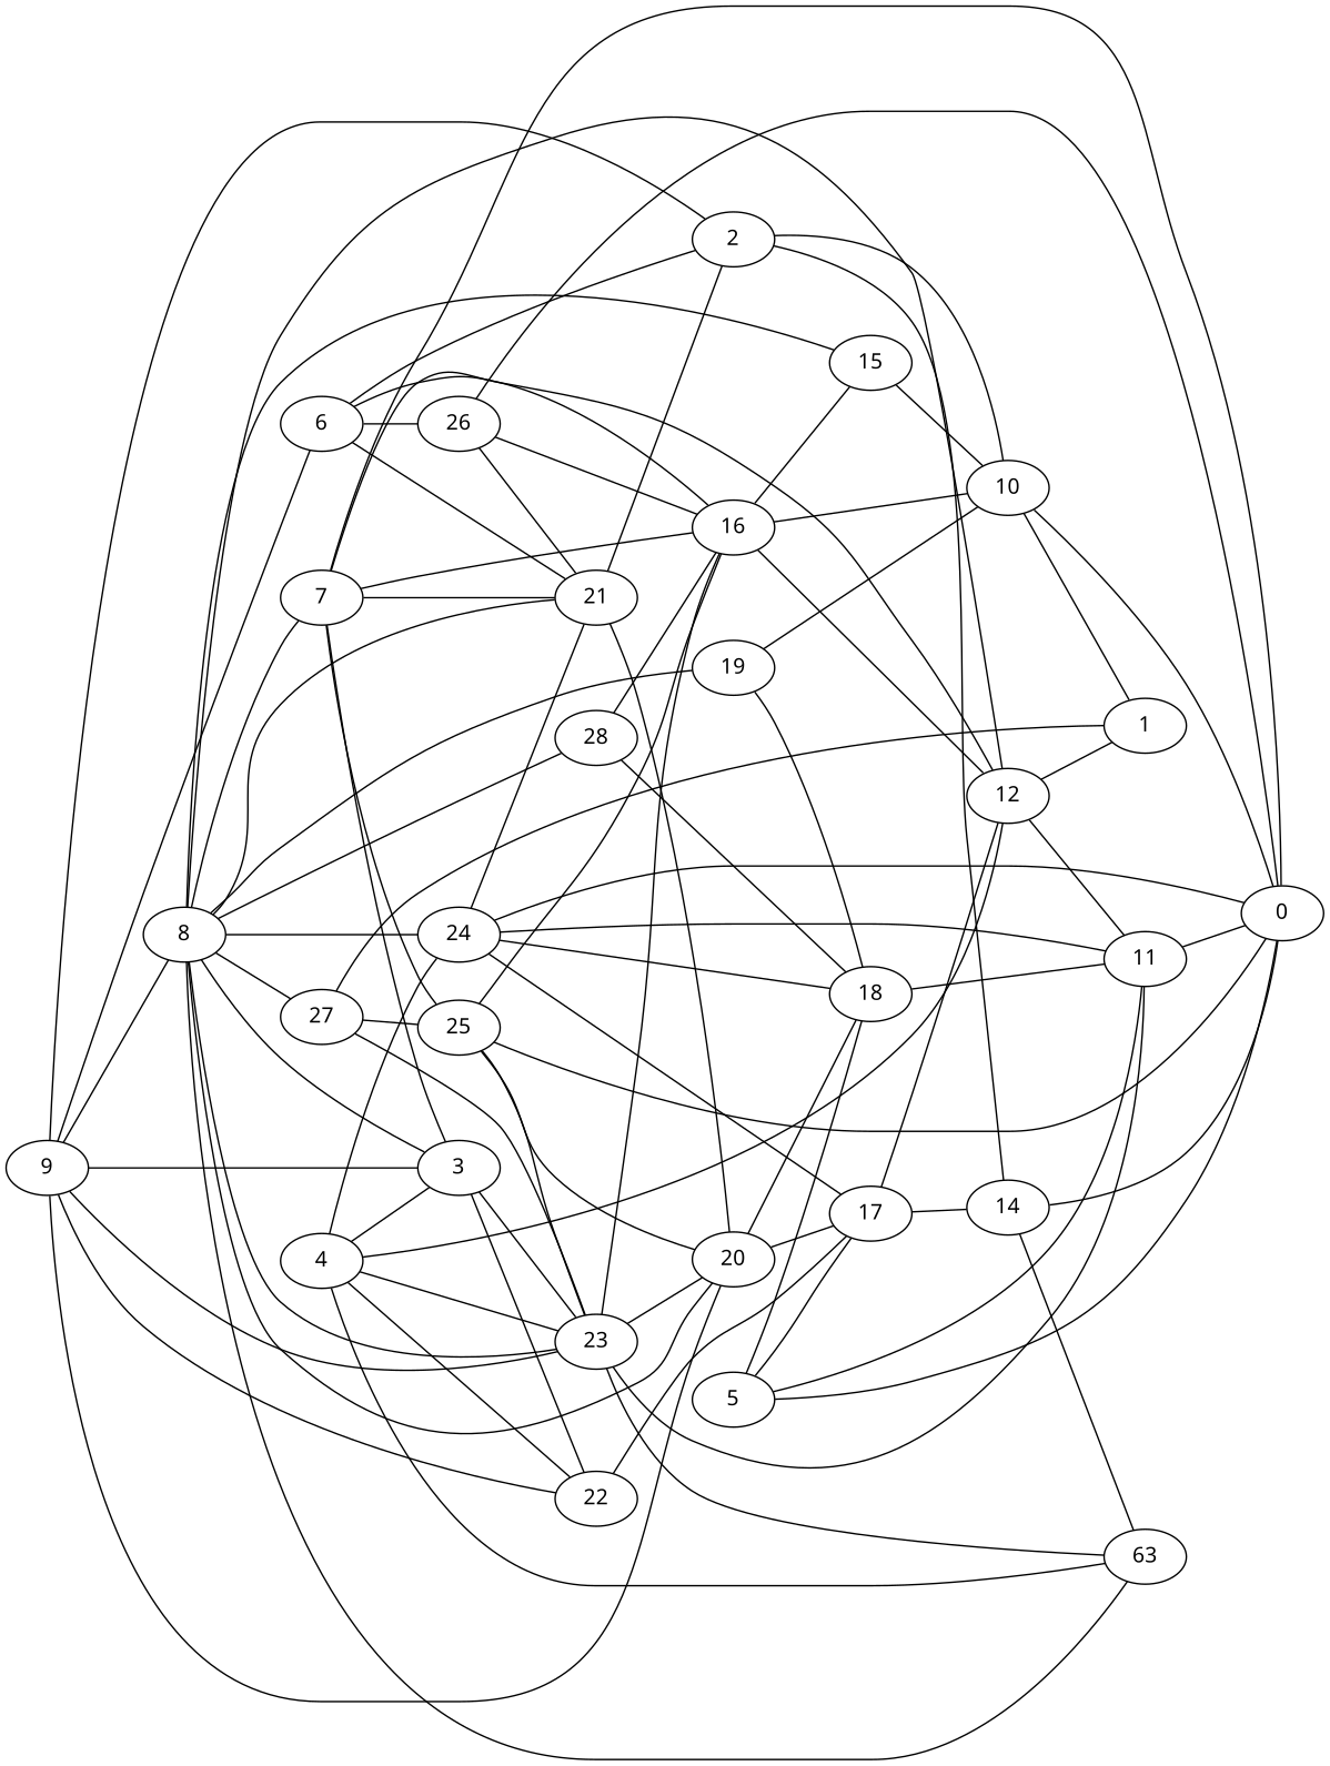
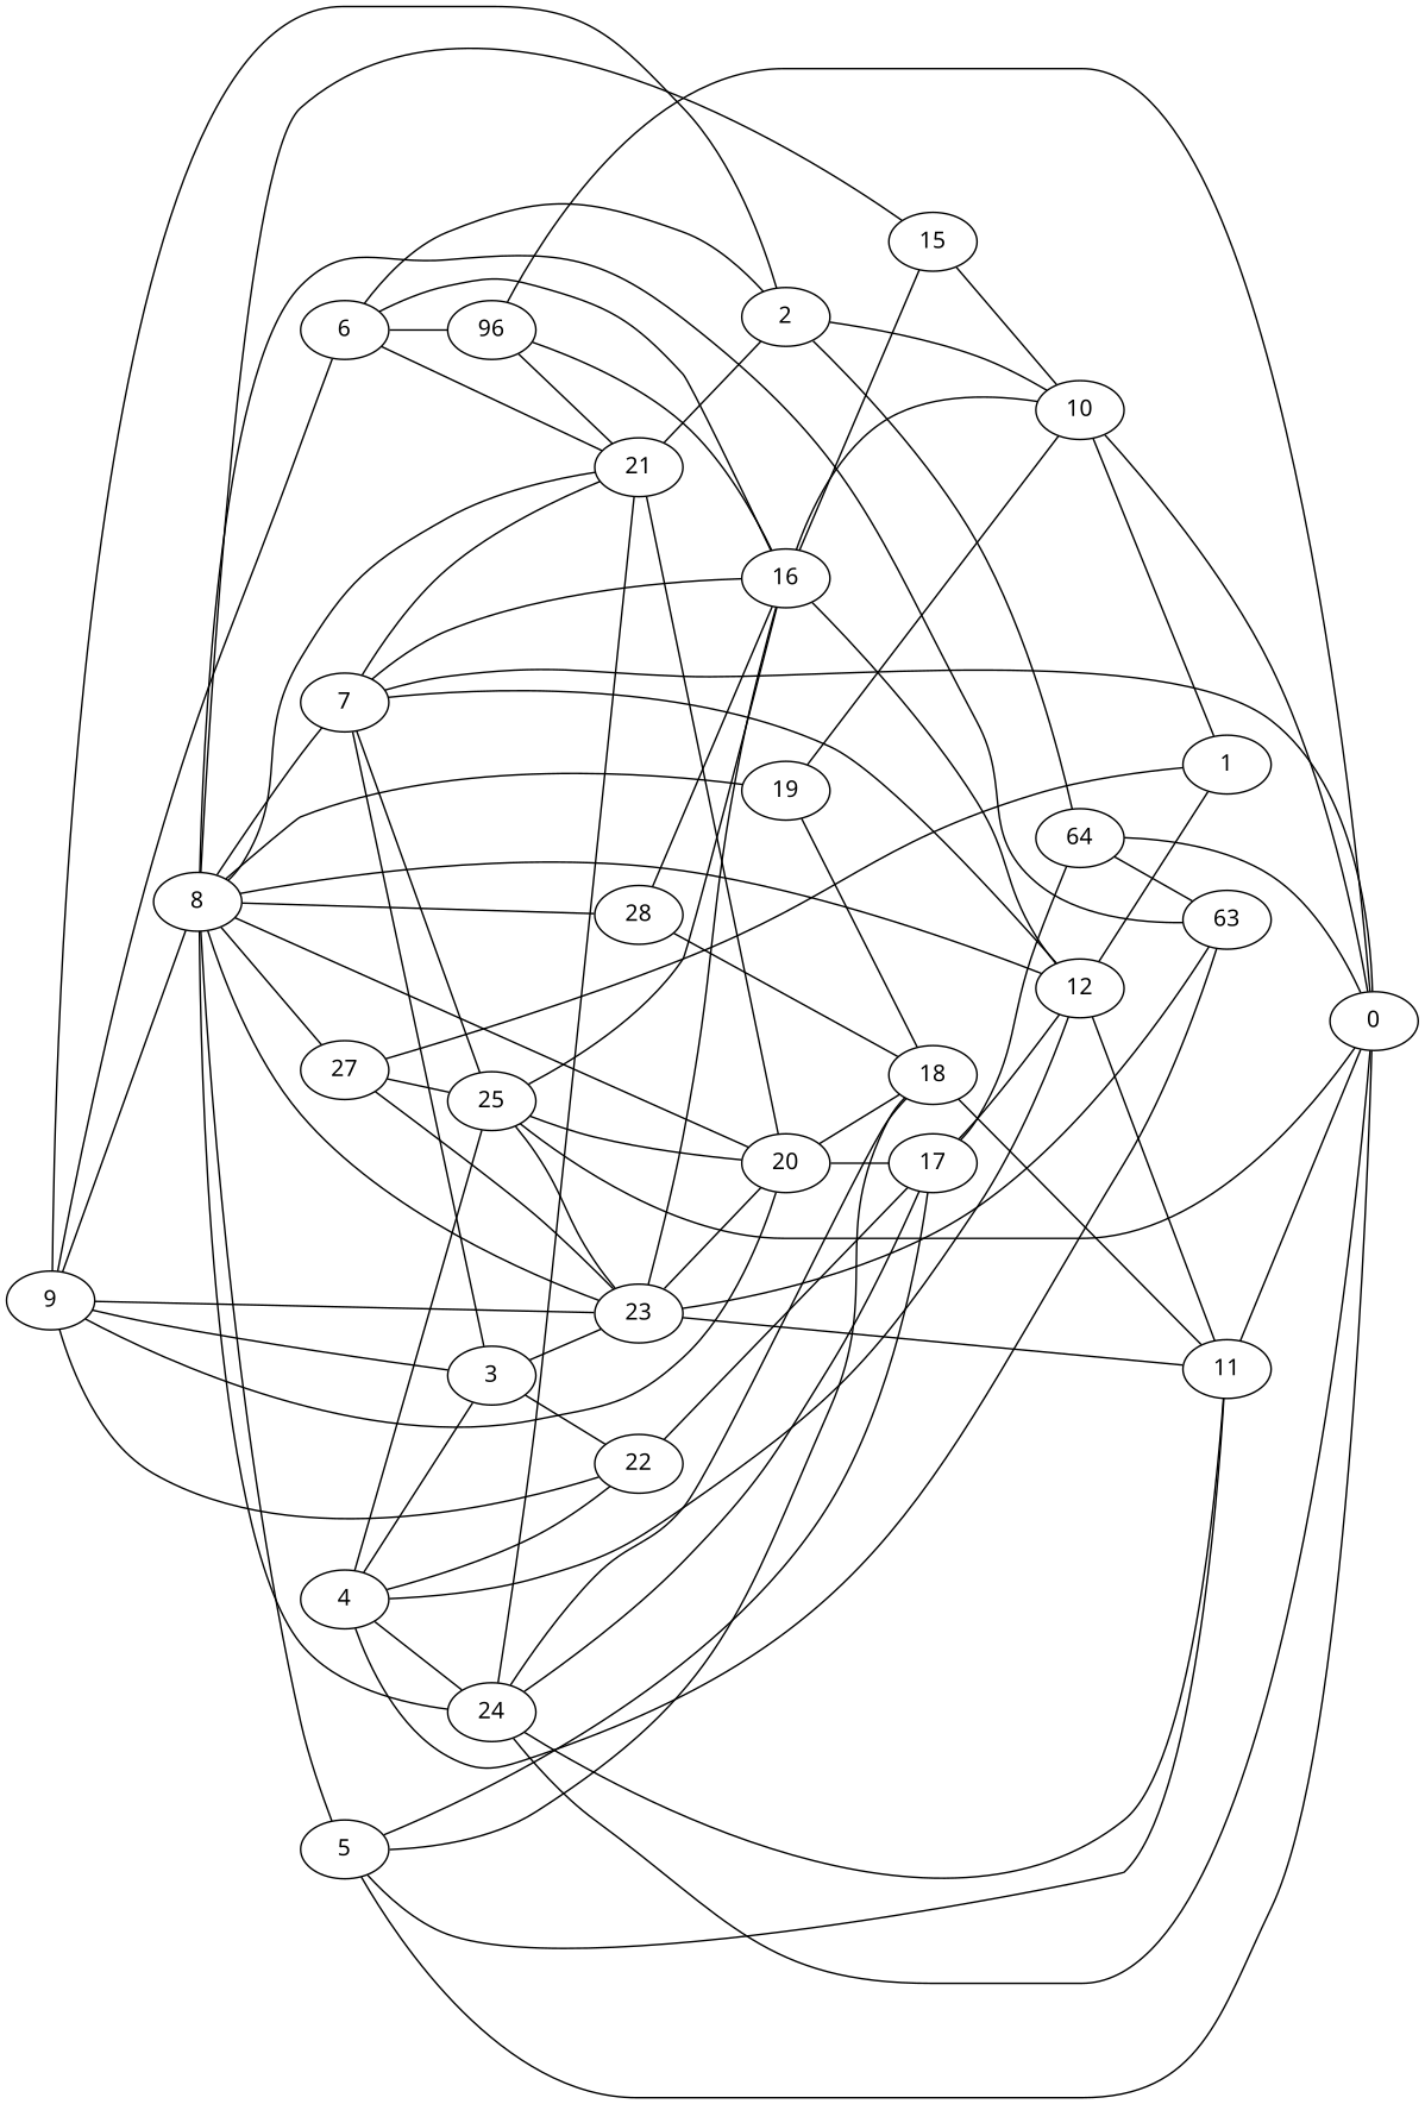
  digraph {
    fontname="Noto Sans"
    rankdir=LR
    node [fontname="Noto Sans"]
    edge [color=black dir=none fontname="Noto Sans"]
    5
    0
    17
    18
    11
    22
    12
-   14
+   14 [label=64]
    9
    23
    6
    3
    2
    8
    20
    n16 [label=63]
    16
-   26
+   26 [label=96]
    21
    4
    24
    1
    28
    15
    10
    19
    27
    25
    7
    subgraph sub_1 {
      5
      0
      17
      18
      11
      22
      12
      14
      9
      23
      6
      3
      2
      8
      20
      n16
      16
      26
      21
      4
      24
      1
      28
      15
      10
      19
      27
      25
      7
    }
    5 -> 0
    5 -> 17
    5 -> 18
    5 -> 11
    17 -> 12
    17 -> 14
    18 -> 11
    11 -> 0
    22 -> 17
    12 -> 11
    12 -> 1
    14 -> 0
    14 -> n16
    9 -> 22
    9 -> 23
    9 -> 6
    9 -> 3
    9 -> 2
    9 -> 8
    9 -> 20
    23 -> 11
    23 -> 20
    23 -> n16
    23 -> 16
    6 -> 2
    6 -> 16
    6 -> 26
    6 -> 21
    3 -> 22
    3 -> 23
    2 -> 14
    2 -> 10
-   8 -> 3
+   8 -> 5
    8 -> 12
    8 -> 23
    8 -> 20
    8 -> n16
    8 -> 21
    8 -> 24
    8 -> 28
    8 -> 15
    8 -> 19
    8 -> 27
    8 -> 7
    20 -> 17
    20 -> 18
    16 -> 12
    16 -> 15
    16 -> 10
    26 -> 0
    26 -> 16
    26 -> 21
    21 -> 2
    21 -> 20
    4 -> 22
    4 -> 12
-   4 -> 23
+   4 -> 25
    4 -> 3
    4 -> n16
    4 -> 24
    24 -> 0
    24 -> 17
    24 -> 18
    24 -> 11
    24 -> 21
    28 -> 18
    28 -> 16
    15 -> 10
    10 -> 0
    10 -> 1
    19 -> 18
    19 -> 10
    27 -> 23
    27 -> 1
    27 -> 25
    25 -> 0
    25 -> 23
    25 -> 20
    25 -> 16
    7 -> 0
    7 -> 12
    7 -> 3
    7 -> 16
    7 -> 21
    7 -> 25
  }
